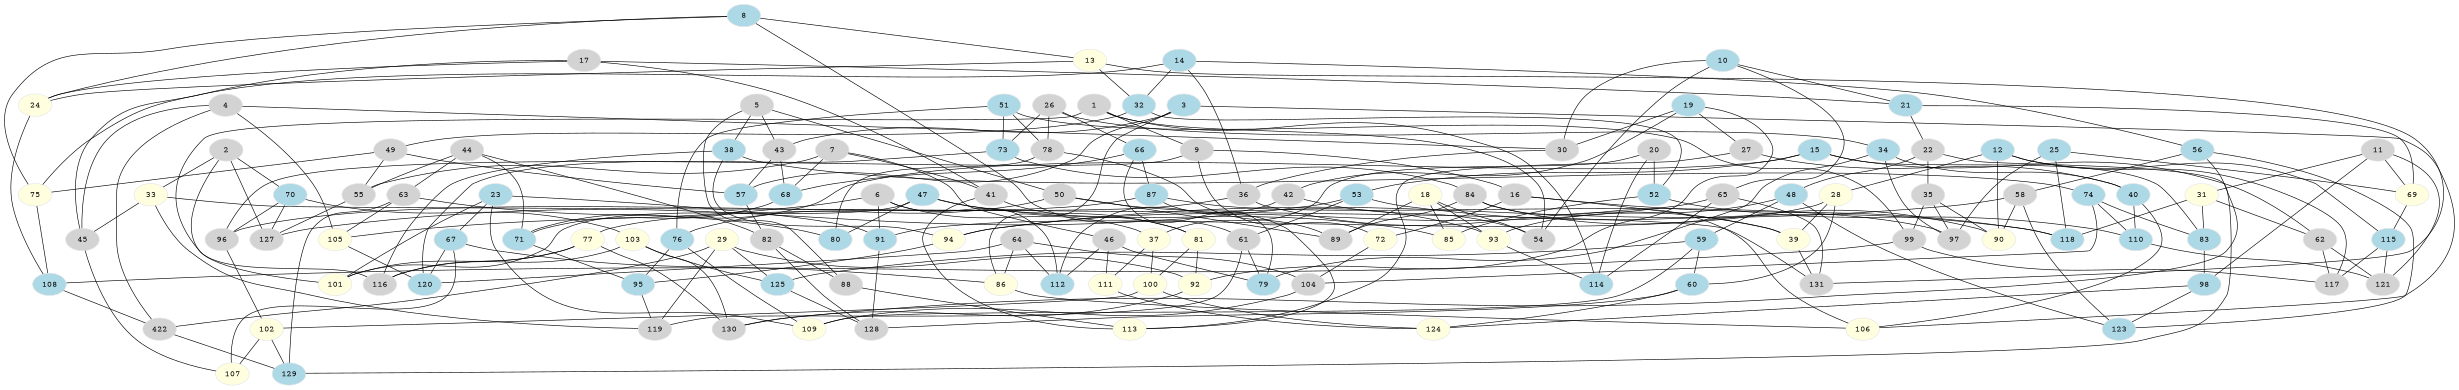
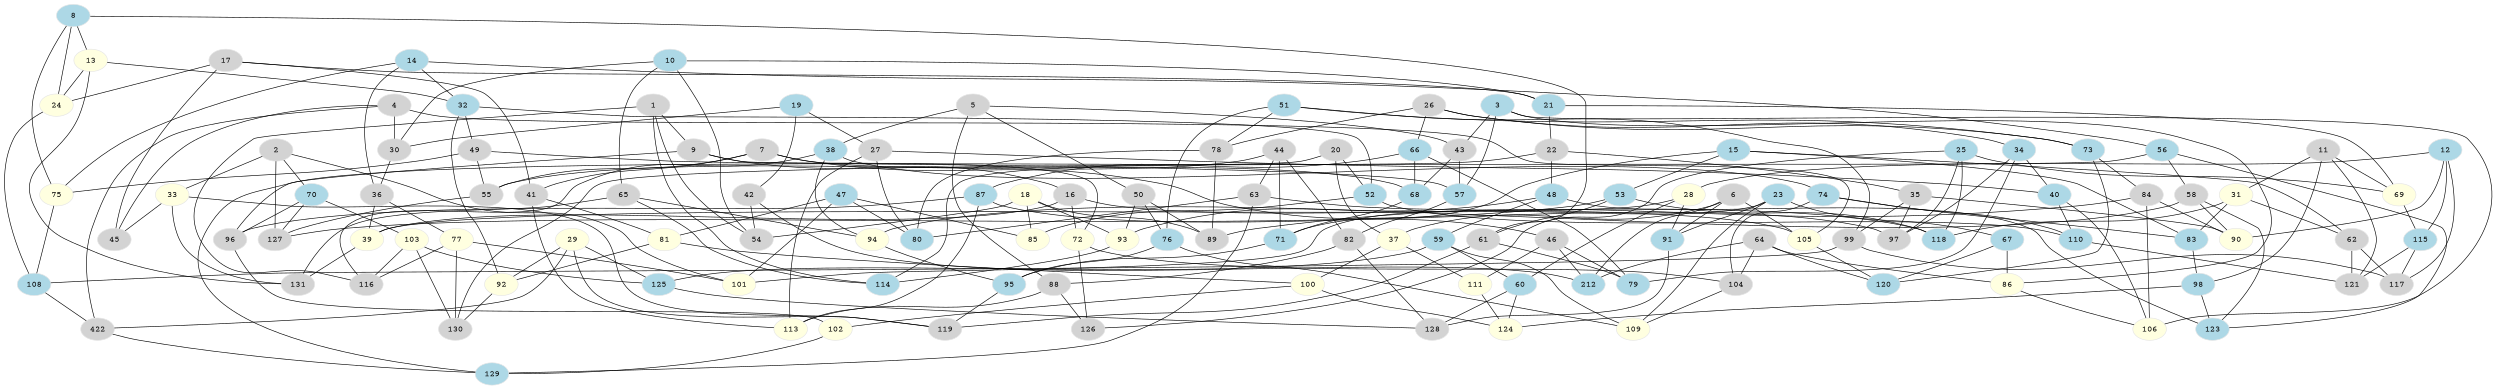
  graph {
    fontname="Courier Prime"
    node [color=gray90 fillcolor=lightgrey fontname="Courier Prime" style=filled]
    edge [fontname="Courier Prime"]
    1
    9
    54
    114 [fillcolor=lightblue]
    116
    16
    72 [fillcolor=lightyellow]
    96
    33 [fillcolor=lightyellow]
    2
    70 [fillcolor=lightblue]
    101 [fillcolor=lightyellow]
    127
    45
    131
    119
    103 [fillcolor=lightyellow]
    3 [fillcolor=lightblue]
    43
    57 [fillcolor=lightblue]
    86 [fillcolor=lightyellow]
    106 [fillcolor=lightyellow]
    68 [fillcolor=lightblue]
    82
    4
    30
    105 [fillcolor=lightyellow]
    n28 [label=422]
    36
-   107 [fillcolor=lightyellow]
    120 [fillcolor=lightblue]
    129 [fillcolor=lightblue]
    5
    38 [fillcolor=lightblue]
    50
    88
    74 [fillcolor=lightblue]
    94 [fillcolor=lightyellow]
    89
    93 [fillcolor=lightyellow]
    76 [fillcolor=lightblue]
+   126
    113 [fillcolor=lightyellow]
    6
    37 [fillcolor=lightyellow]
    91 [fillcolor=lightblue]
-   112 [fillcolor=lightblue]
+   112 [fillcolor=lightblue label=212]
    100 [fillcolor=lightyellow]
    111 [fillcolor=lightyellow]
    128
    7
    41
    46
    55
    81 [fillcolor=lightyellow]
    79 [fillcolor=lightblue]
    71 [fillcolor=lightblue]
    8 [fillcolor=lightblue]
    13 [fillcolor=lightyellow]
    24 [fillcolor=lightyellow]
    61
    75 [fillcolor=lightyellow]
    32 [fillcolor=lightblue]
    108 [fillcolor=lightblue]
    39 [fillcolor=lightyellow]
    118 [fillcolor=lightblue]
    104
    102 [fillcolor=lightyellow]
    10 [fillcolor=lightblue]
    21 [fillcolor=lightblue]
    65
    69 [fillcolor=lightyellow]
    22
    31 [fillcolor=lightyellow]
    11
    98 [fillcolor=lightblue]
    121
    62
    83 [fillcolor=lightblue]
    115 [fillcolor=lightblue]
    123 [fillcolor=lightblue]
    124 [fillcolor=lightyellow]
    12 [fillcolor=lightblue]
    28 [fillcolor=lightyellow]
    90 [fillcolor=lightyellow]
    117
    60 [fillcolor=lightblue]
    52 [fillcolor=lightblue]
    49
    14 [fillcolor=lightblue]
    56 [fillcolor=lightblue]
    77 [fillcolor=lightyellow]
    58
    130
    15 [fillcolor=lightblue]
    53 [fillcolor=lightblue]
    95 [fillcolor=lightblue]
    17
    18 [fillcolor=lightyellow]
    85 [fillcolor=lightyellow]
    19 [fillcolor=lightblue]
    27
    42
    92 [fillcolor=lightyellow]
    40 [fillcolor=lightblue]
    80 [fillcolor=lightblue]
    20
    110 [fillcolor=lightblue]
    35
    48 [fillcolor=lightblue]
    97
    99
    59 [fillcolor=lightblue]
    23 [fillcolor=lightblue]
    67 [fillcolor=lightblue]
    109 [fillcolor=lightyellow]
    25 [fillcolor=lightblue]
    34 [fillcolor=lightblue]
    26
    66 [fillcolor=lightblue]
    73 [fillcolor=lightblue]
    78
    87 [fillcolor=lightblue]
    84
    29 [fillcolor=lightyellow]
    125 [fillcolor=lightblue]
    44
    63
    47 [fillcolor=lightblue]
    51 [fillcolor=lightblue]
    64
    1 -- 9
    1 -- 54
    1 -- 114
    1 -- 116
    9 -- 16
    9 -- 72
    9 -- 96
    16 -- 72
    16 -- 39
    16 -- 118
+   72 -- 126
    72 -- 104
    96 -- 102
    33 -- 45
    33 -- 131
    33 -- 119
    2 -- 33
    2 -- 70
    2 -- 101
    2 -- 127
    70 -- 96
    70 -- 127
    70 -- 103
-   45 -- 107
    103 -- 116
    103 -- 130
    103 -- 125
    3 -- 43
    3 -- 57
    3 -- 86
    3 -- 106
    43 -- 57
    43 -- 68
    57 -- 82
    86 -- 106
    68 -- 71
    82 -- 88
    82 -- 128
    4 -- 45
    4 -- 30
    4 -- 105
    4 -- n28
    30 -- 36
    105 -- 120
    n28 -- 129
    36 -- 39
    36 -- 77
    5 -- 43
    5 -- 38
    5 -- 50
    5 -- 88
    38 -- 116
    38 -- 74
    38 -- 94
    50 -- 89
    50 -- 93
    50 -- 76
+   88 -- 126
    88 -- 113
    74 -- 104
    74 -- 83
    74 -- 110
    94 -- 95
    93 -- 114
    76 -- 95
    76 -- 109
    6 -- 105
    6 -- 37
    6 -- 91
    6 -- 112
    37 -- 100
    37 -- 111
    91 -- 128
    100 -- 102
    100 -- 124
    111 -- 124
    7 -- 68
    7 -- 41
    7 -- 46
    7 -- 55
    41 -- 113
    41 -- 81
    46 -- 112
    46 -- 111
    46 -- 79
    55 -- 127
    81 -- 100
    81 -- 92
    71 -- 95
    8 -- 13
    8 -- 24
    8 -- 61
    8 -- 75
    13 -- 131
    13 -- 24
    13 -- 32
    24 -- 108
    61 -- 119
    61 -- 79
    75 -- 108
    32 -- 52
    32 -- 49
    108 -- n28
    39 -- 131
    104 -- 109
-   102 -- 107
    102 -- 129
    10 -- 54
    10 -- 30
    10 -- 21
    10 -- 65
    21 -- 69
    21 -- 22
    65 -- 114
    65 -- 131
    65 -- 94
    69 -- 115
    22 -- 129
    22 -- 35
    22 -- 48
    31 -- 118
    31 -- 62
    31 -- 83
    11 -- 69
    11 -- 31
    11 -- 98
    11 -- 121
    98 -- 123
    98 -- 124
    62 -- 121
    62 -- 117
    83 -- 98
    115 -- 121
    115 -- 117
    12 -- 115
    12 -- 28
    12 -- 90
    12 -- 117
    28 -- 91
    28 -- 39
    28 -- 60
    60 -- 128
    60 -- 124
    52 -- 85
    52 -- 110
    49 -- 57
    49 -- 55
    49 -- 75
    14 -- 36
    14 -- 75
    14 -- 32
    14 -- 56
    56 -- 123
    56 -- 58
    56 -- 130
    77 -- 116
    77 -- 101
    77 -- 130
    58 -- 94
    58 -- 123
    58 -- 90
    15 -- 71
    15 -- 62
    15 -- 83
    15 -- 53
    53 -- 127
    53 -- 61
    53 -- 118
    95 -- 119
    17 -- 45
    17 -- 41
    17 -- 24
    17 -- 21
    18 -- 54
    18 -- 89
    18 -- 93
    18 -- 85
    19 -- 30
    19 -- 27
    19 -- 42
-   19 -- 92
+   32 -- 92
    27 -- 113
    27 -- 40
+   27 -- 80
    42 -- 54
    42 -- 112
    92 -- 130
    40 -- 106
    40 -- 110
    20 -- 114
    20 -- 37
    20 -- 52
    110 -- 121
    35 -- 90
    35 -- 97
    35 -- 99
    48 -- 93
    48 -- 123
    48 -- 59
    99 -- 108
    99 -- 117
    59 -- 60
    59 -- 109
    59 -- 125
    23 -- 101
    23 -- 91
    23 -- 67
    23 -- 109
    67 -- 86
-   67 -- 107
    67 -- 120
+   25 -- 126
    25 -- 118
    25 -- 69
    25 -- 97
    34 -- 79
    34 -- 40
    34 -- 97
    26 -- 34
    26 -- 66
    26 -- 73
    26 -- 78
    66 -- 68
    66 -- 79
    66 -- 87
    73 -- 120
    73 -- 84
    78 -- 89
    78 -- 80
    87 -- 96
    87 -- 113
    87 -- 97
    84 -- 106
    84 -- 89
    84 -- 90
    29 -- 119
    29 -- n28
    29 -- 92
    29 -- 125
    125 -- 128
    44 -- 82
    44 -- 55
    44 -- 71
    44 -- 63
    63 -- 105
    63 -- 129
    63 -- 80
    47 -- 101
    47 -- 81
    47 -- 85
    47 -- 80
    51 -- 76
    51 -- 99
    51 -- 73
    51 -- 78
    64 -- 86
    64 -- 120
    64 -- 112
    64 -- 104
  }
